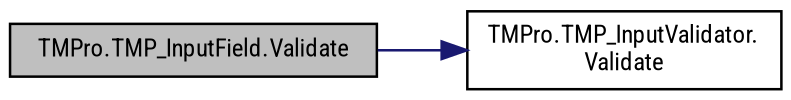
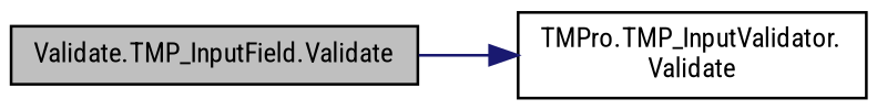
  digraph {
    rankdir=LR
    fontname="Roboto Condensed"
    node [color=black fontname="Roboto Condensed" fontsize=10 shape=record style=filled]
-   n1 [fillcolor=grey75 fontcolor=black height=0.2 label="TMPro.TMP_InputField.Validate" width=0.4]
+   n1 [fillcolor=grey75 fontcolor=black height=0.2 label="Validate.TMP_InputField.Validate" width=0.4]
    n2 [fillcolor=white height=0.2 label="TMPro.TMP_InputValidator.\lValidate" width=0.4]
    n1 -> n2 [color=midnightblue fontname="Roboto Condensed" fontsize=10 labelfontname=Helvetica labelfontsize=10 style=solid]
  }
